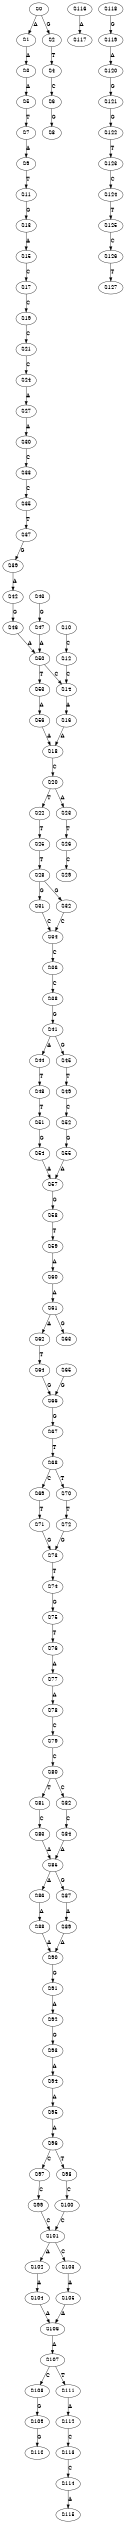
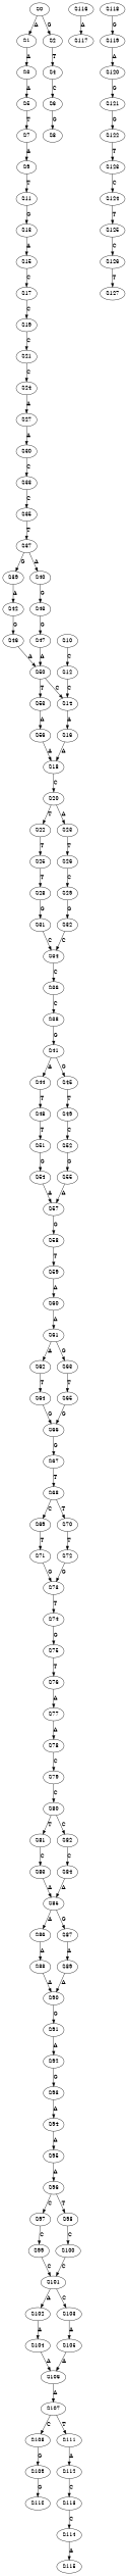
  strict digraph {
    S0
    S1
    S2
    S3
    S4
    S5
    S6
    S7
    S8
    S9
    S11
    S10
    S12
    S13
    S14
    S15
    S16
    S17
    S18
    S19
    S20
    S21
    S22
    S23
    S24
    S25
    S26
    S27
    S28
    S29
    S30
    S31
    S32
    S33
    S34
    S35
    S36
    S37
    S38
    S39
+   S40
    S41
    S42
    S43
    S44
    S45
    S46
    S47
    S48
    S49
    S50
    S51
    S52
    S53
    S54
    S55
    S56
    S57
    S58
    S59
    S60
    S61
    S62
    S63
    S64
    S65
    S66
    S67
    S68
    S69
    S70
    S71
    S72
    S73
    S74
    S75
    S76
    S77
    S78
    S79
    S80
    S81
    S82
    S83
    S84
    S85
    S86
    S87
    S88
    S89
    S90
    S91
    S92
    S93
    S94
    S95
    S96
    S97
    S98
    S99
    S100
    S101
    S102
    S103
    S104
    S105
    S106
    S107
    S108
    S111
    S109
    S110
    S112
    S113
    S114
    S115
    S116
    S117
    S118
    S119
    S120
    S121
    S122
    S123
    S124
    S125
    S126
    S127
    S0 -> S1 [label=A]
    S0 -> S2 [label=G]
    S1 -> S3 [label=A]
    S2 -> S4 [label=T]
    S3 -> S5 [label=A]
    S4 -> S6 [label=C]
    S5 -> S7 [label=T]
    S6 -> S8 [label=G]
    S7 -> S9 [label=A]
    S9 -> S11 [label=T]
    S11 -> S13 [label=G]
    S10 -> S12 [label=C]
    S12 -> S14 [label=C]
    S13 -> S15 [label=A]
    S14 -> S16 [label=A]
    S15 -> S17 [label=C]
    S16 -> S18 [label=A]
    S17 -> S19 [label=C]
    S18 -> S20 [label=C]
    S19 -> S21 [label=C]
    S20 -> S22 [label=T]
    S20 -> S23 [label=A]
    S21 -> S24 [label=C]
    S22 -> S25 [label=T]
    S23 -> S26 [label=T]
    S24 -> S27 [label=A]
    S25 -> S28 [label=T]
    S26 -> S29 [label=C]
    S27 -> S30 [label=A]
    S28 -> S31 [label=G]
-   S28 -> S32 [label=G]
+   S29 -> S32 [label=G]
    S30 -> S33 [label=C]
    S31 -> S34 [label=C]
    S32 -> S34 [label=C]
    S33 -> S35 [label=C]
    S34 -> S36 [label=C]
    S35 -> S37 [label=T]
    S36 -> S38 [label=C]
    S37 -> S39 [label=G]
+   S37 -> S40 [label=A]
    S38 -> S41 [label=G]
    S39 -> S42 [label=A]
+   S40 -> S43 [label=G]
    S41 -> S44 [label=A]
    S41 -> S45 [label=G]
    S42 -> S46 [label=G]
    S43 -> S47 [label=G]
    S44 -> S48 [label=T]
    S45 -> S49 [label=T]
    S46 -> S50 [label=A]
    S47 -> S50 [label=A]
    S48 -> S51 [label=T]
    S49 -> S52 [label=C]
    S50 -> S14 [label=C]
    S50 -> S53 [label=T]
    S51 -> S54 [label=G]
    S52 -> S55 [label=G]
    S53 -> S56 [label=A]
    S54 -> S57 [label=A]
    S55 -> S57 [label=A]
    S56 -> S18 [label=A]
    S57 -> S58 [label=G]
    S58 -> S59 [label=T]
    S59 -> S60 [label=A]
    S60 -> S61 [label=A]
    S61 -> S62 [label=A]
    S61 -> S63 [label=G]
    S62 -> S64 [label=T]
+   S63 -> S65 [label=T]
    S64 -> S66 [label=G]
    S65 -> S66 [label=G]
    S66 -> S67 [label=G]
    S67 -> S68 [label=T]
    S68 -> S69 [label=C]
    S68 -> S70 [label=T]
    S69 -> S71 [label=T]
    S70 -> S72 [label=T]
    S71 -> S73 [label=G]
    S72 -> S73 [label=G]
    S73 -> S74 [label=T]
    S74 -> S75 [label=G]
    S75 -> S76 [label=T]
    S76 -> S77 [label=A]
    S77 -> S78 [label=A]
    S78 -> S79 [label=C]
    S79 -> S80 [label=C]
    S80 -> S81 [label=T]
    S80 -> S82 [label=C]
    S81 -> S83 [label=C]
    S82 -> S84 [label=C]
    S83 -> S85 [label=A]
    S84 -> S85 [label=A]
    S85 -> S86 [label=A]
    S85 -> S87 [label=G]
    S86 -> S88 [label=A]
    S87 -> S89 [label=A]
    S88 -> S90 [label=A]
    S89 -> S90 [label=A]
    S90 -> S91 [label=G]
    S91 -> S92 [label=A]
    S92 -> S93 [label=G]
    S93 -> S94 [label=A]
    S94 -> S95 [label=A]
    S95 -> S96 [label=A]
    S96 -> S97 [label=C]
    S96 -> S98 [label=T]
    S97 -> S99 [label=C]
    S98 -> S100 [label=C]
    S99 -> S101 [label=C]
    S100 -> S101 [label=C]
    S101 -> S102 [label=A]
    S101 -> S103 [label=C]
    S102 -> S104 [label=A]
    S103 -> S105 [label=A]
    S104 -> S106 [label=A]
    S105 -> S106 [label=A]
    S106 -> S107 [label=A]
    S107 -> S108 [label=C]
    S107 -> S111 [label=T]
    S108 -> S109 [label=G]
    S111 -> S112 [label=A]
    S109 -> S110 [label=G]
    S112 -> S113 [label=C]
    S113 -> S114 [label=C]
    S114 -> S115 [label=A]
    S116 -> S117 [label=A]
    S118 -> S119 [label=G]
    S119 -> S120 [label=A]
    S120 -> S121 [label=G]
    S121 -> S122 [label=G]
    S122 -> S123 [label=T]
    S123 -> S124 [label=C]
    S124 -> S125 [label=T]
    S125 -> S126 [label=C]
    S126 -> S127 [label=T]
  }
